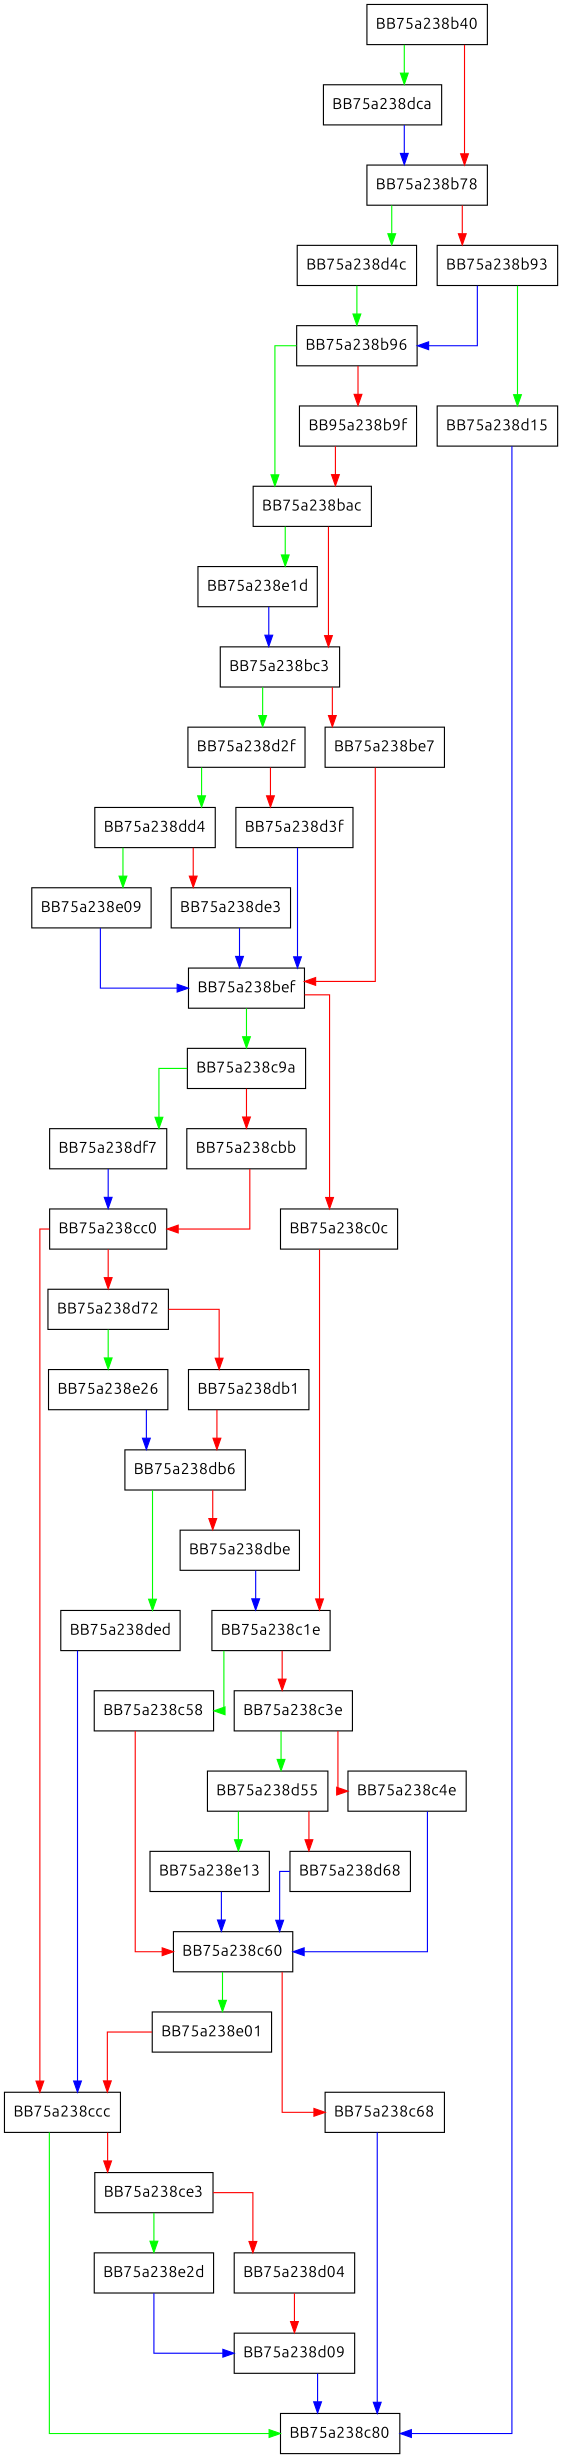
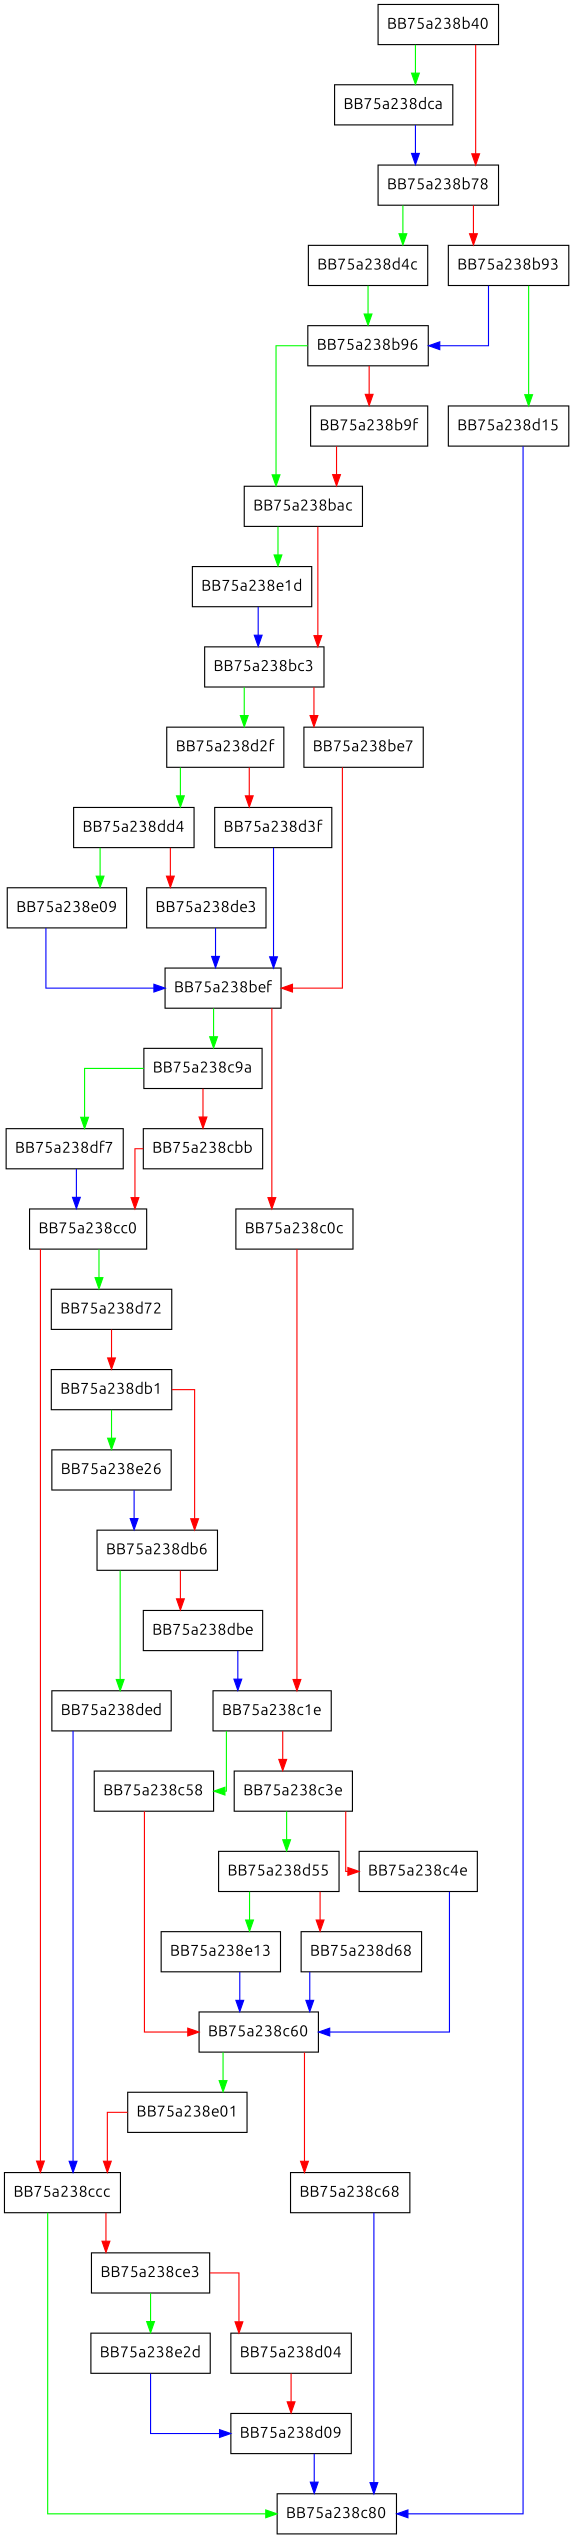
  digraph {
    fontname=Ubuntu
    splines=ortho
    node [fontname=Ubuntu shape=box]
    edge [color=red fontname=Ubuntu]
    BB75a238b40
    BB75a238dca
    BB75a238b78
    BB75a238d4c
    BB75a238b93
    BB75a238b96
    BB75a238d15
    BB75a238bac
-   BB75a238b9f [label=BB95a238b9f]
+   BB75a238b9f
    BB75a238e1d
    BB75a238bc3
    BB75a238d2f
    BB75a238be7
    BB75a238c80
    BB75a238dd4
    BB75a238d3f
    BB75a238bef
    BB75a238e09
    BB75a238de3
    BB75a238c9a
    BB75a238c0c
    BB75a238df7
    BB75a238cbb
    BB75a238c1e
    BB75a238cc0
    BB75a238c58
    BB75a238c3e
    BB75a238c60
    BB75a238d55
    BB75a238c4e
    BB75a238e01
    BB75a238c68
    BB75a238e13
    BB75a238d68
    BB75a238ccc
    BB75a238ce3
    BB75a238d72
    BB75a238e26
    BB75a238db1
    BB75a238db6
    BB75a238e2d
    BB75a238d04
    BB75a238d09
    BB75a238ded
    BB75a238dbe
    BB75a238b40 -> BB75a238dca [color=green]
    BB75a238b40 -> BB75a238b78
    BB75a238dca -> BB75a238b78 [color=blue]
    BB75a238b78 -> BB75a238d4c [color=green]
    BB75a238b78 -> BB75a238b93
    BB75a238d4c -> BB75a238b96 [color=green]
    BB75a238b93 -> BB75a238b96 [color=blue]
    BB75a238b93 -> BB75a238d15 [color=green]
    BB75a238b96 -> BB75a238bac [color=green]
    BB75a238b96 -> BB75a238b9f
    BB75a238d15 -> BB75a238c80 [color=blue]
    BB75a238bac -> BB75a238e1d [color=green]
    BB75a238bac -> BB75a238bc3
    BB75a238b9f -> BB75a238bac
    BB75a238e1d -> BB75a238bc3 [color=blue]
    BB75a238bc3 -> BB75a238d2f [color=green]
    BB75a238bc3 -> BB75a238be7
    BB75a238d2f -> BB75a238dd4 [color=green]
    BB75a238d2f -> BB75a238d3f
    BB75a238be7 -> BB75a238bef
    BB75a238dd4 -> BB75a238e09 [color=green]
    BB75a238dd4 -> BB75a238de3
    BB75a238d3f -> BB75a238bef [color=blue]
    BB75a238bef -> BB75a238c9a [color=green]
    BB75a238bef -> BB75a238c0c
    BB75a238e09 -> BB75a238bef [color=blue]
    BB75a238de3 -> BB75a238bef [color=blue]
    BB75a238c9a -> BB75a238df7 [color=green]
    BB75a238c9a -> BB75a238cbb
    BB75a238c0c -> BB75a238c1e
    BB75a238df7 -> BB75a238cc0 [color=blue]
    BB75a238cbb -> BB75a238cc0
    BB75a238c1e -> BB75a238c58 [color=green]
    BB75a238c1e -> BB75a238c3e
    BB75a238cc0 -> BB75a238ccc
-   BB75a238cc0 -> BB75a238d72
+   BB75a238cc0 -> BB75a238d72 [color=green]
    BB75a238c58 -> BB75a238c60
    BB75a238c3e -> BB75a238d55 [color=green]
    BB75a238c3e -> BB75a238c4e
    BB75a238c60 -> BB75a238e01 [color=green]
    BB75a238c60 -> BB75a238c68
    BB75a238d55 -> BB75a238e13 [color=green]
    BB75a238d55 -> BB75a238d68
    BB75a238c4e -> BB75a238c60 [color=blue]
    BB75a238e01 -> BB75a238ccc
    BB75a238c68 -> BB75a238c80 [color=blue]
    BB75a238e13 -> BB75a238c60 [color=blue]
    BB75a238d68 -> BB75a238c60 [color=blue]
    BB75a238ccc -> BB75a238c80 [color=green]
    BB75a238ccc -> BB75a238ce3
    BB75a238ce3 -> BB75a238e2d [color=green]
    BB75a238ce3 -> BB75a238d04
-   BB75a238d72 -> BB75a238e26 [color=green]
+   BB75a238db1 -> BB75a238e26 [color=green]
    BB75a238d72 -> BB75a238db1
    BB75a238e26 -> BB75a238db6 [color=blue]
    BB75a238db1 -> BB75a238db6
    BB75a238db6 -> BB75a238ded [color=green]
    BB75a238db6 -> BB75a238dbe
    BB75a238e2d -> BB75a238d09 [color=blue]
    BB75a238d04 -> BB75a238d09
    BB75a238d09 -> BB75a238c80 [color=blue]
    BB75a238ded -> BB75a238ccc [color=blue]
    BB75a238dbe -> BB75a238c1e [color=blue]
  }
